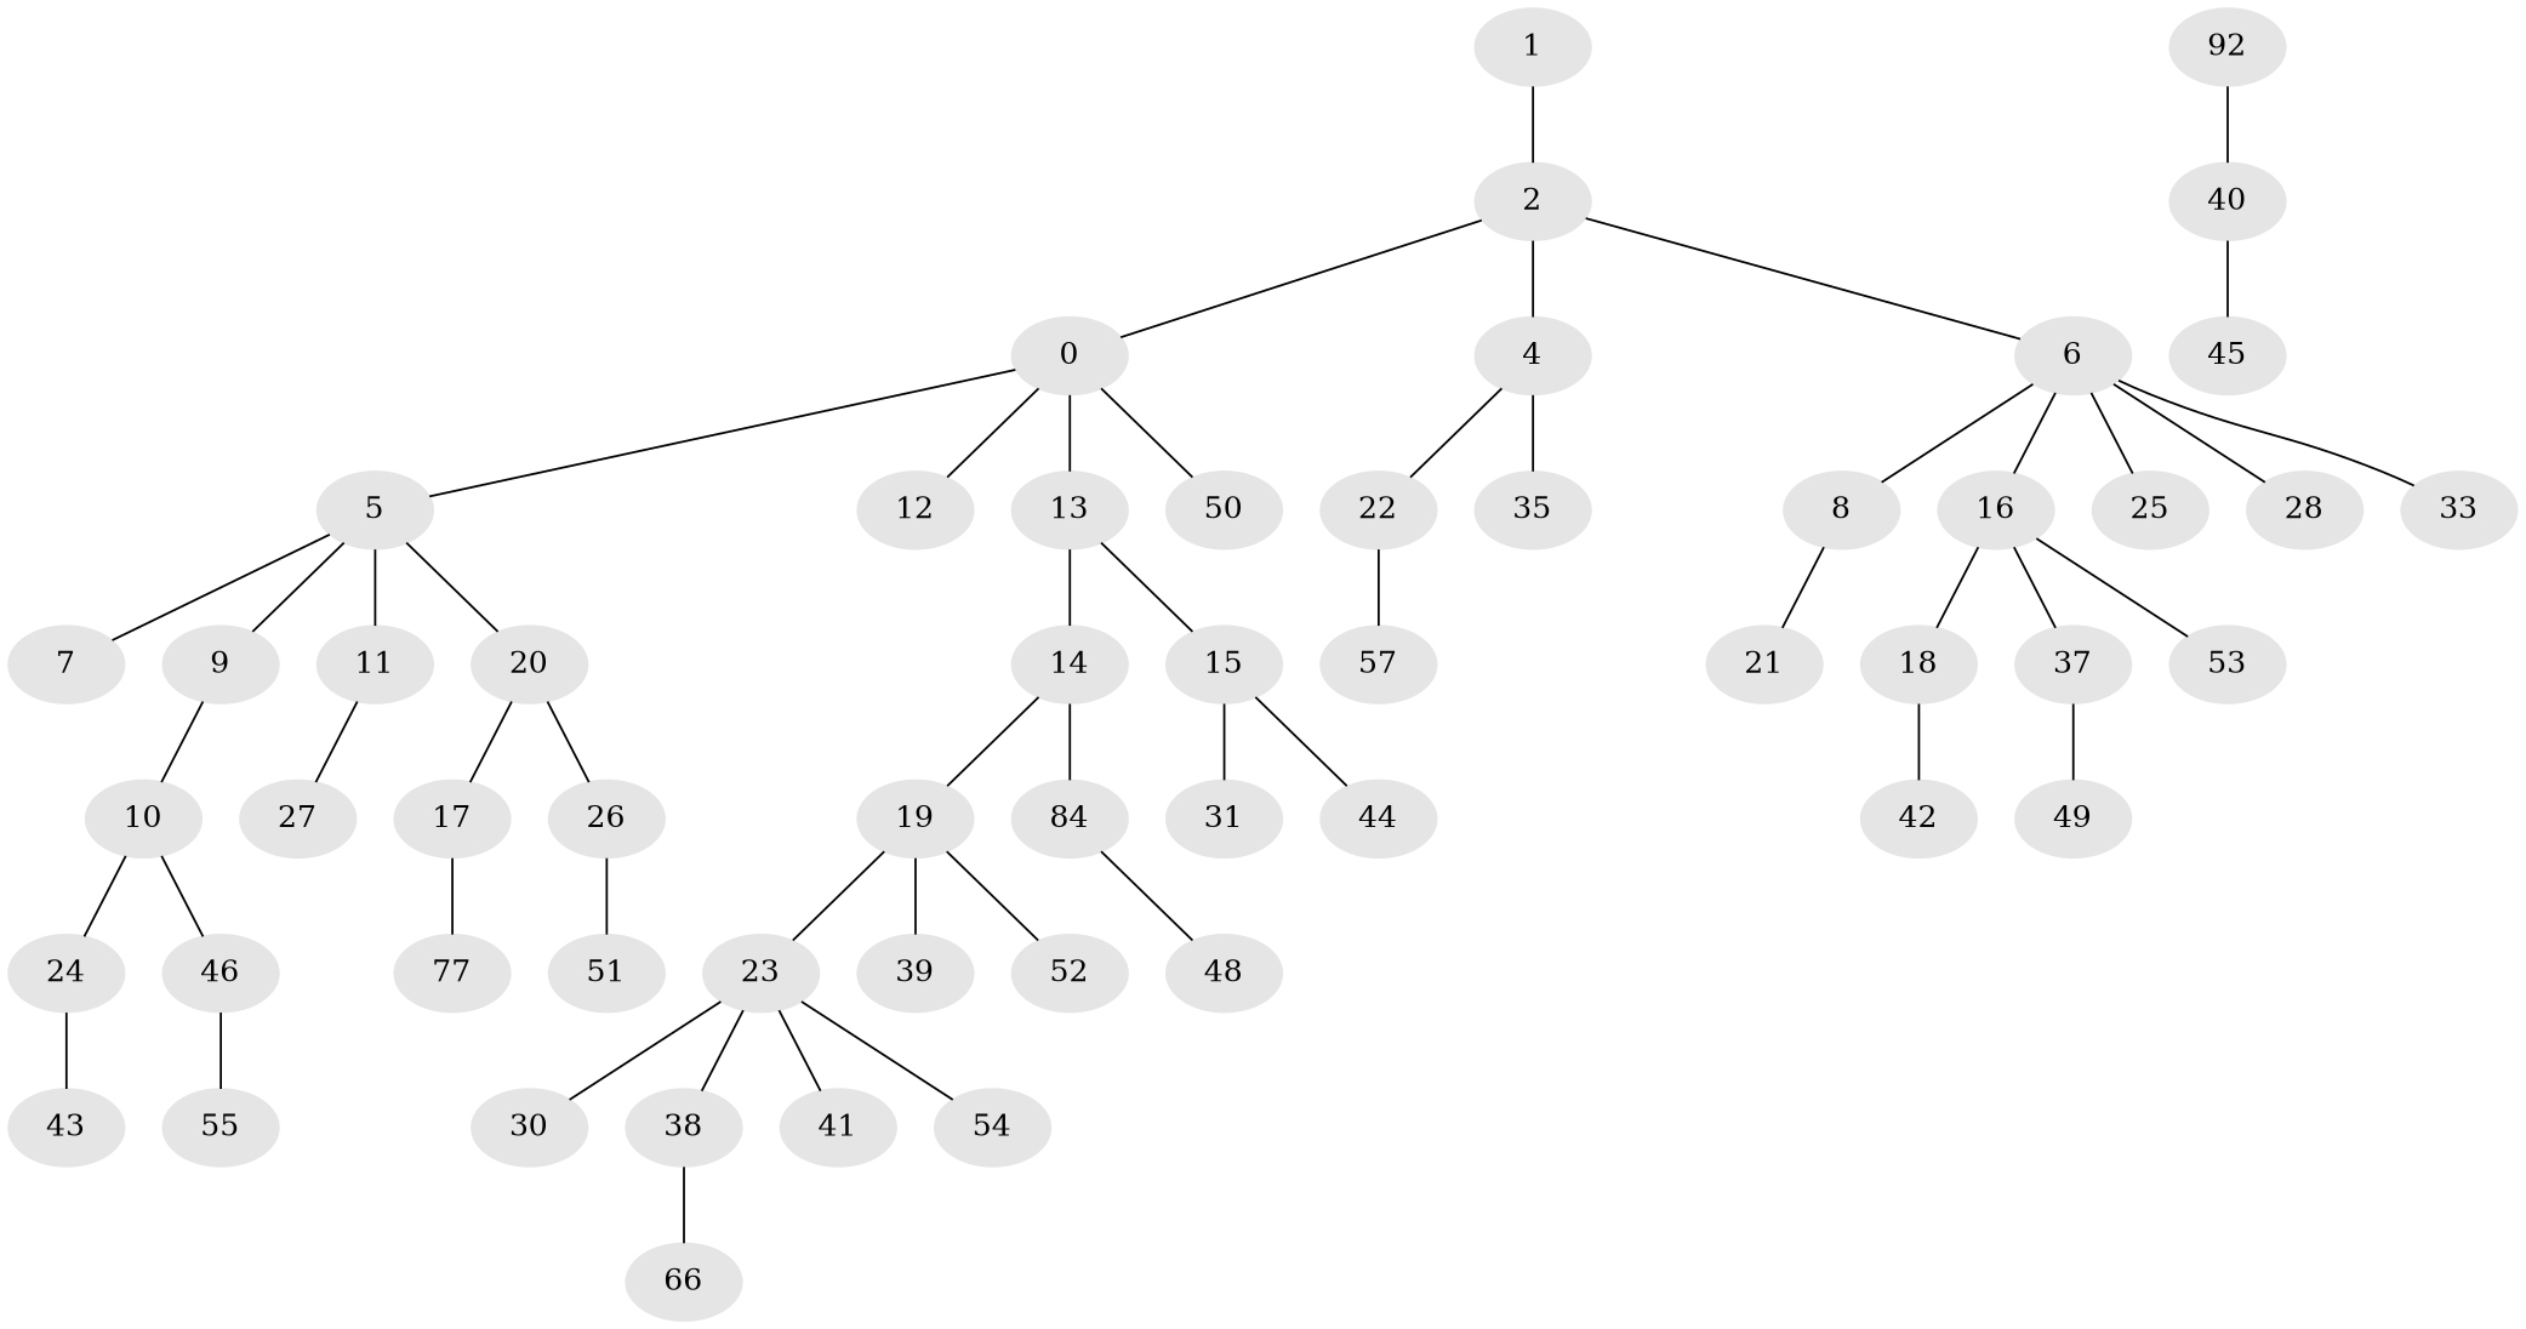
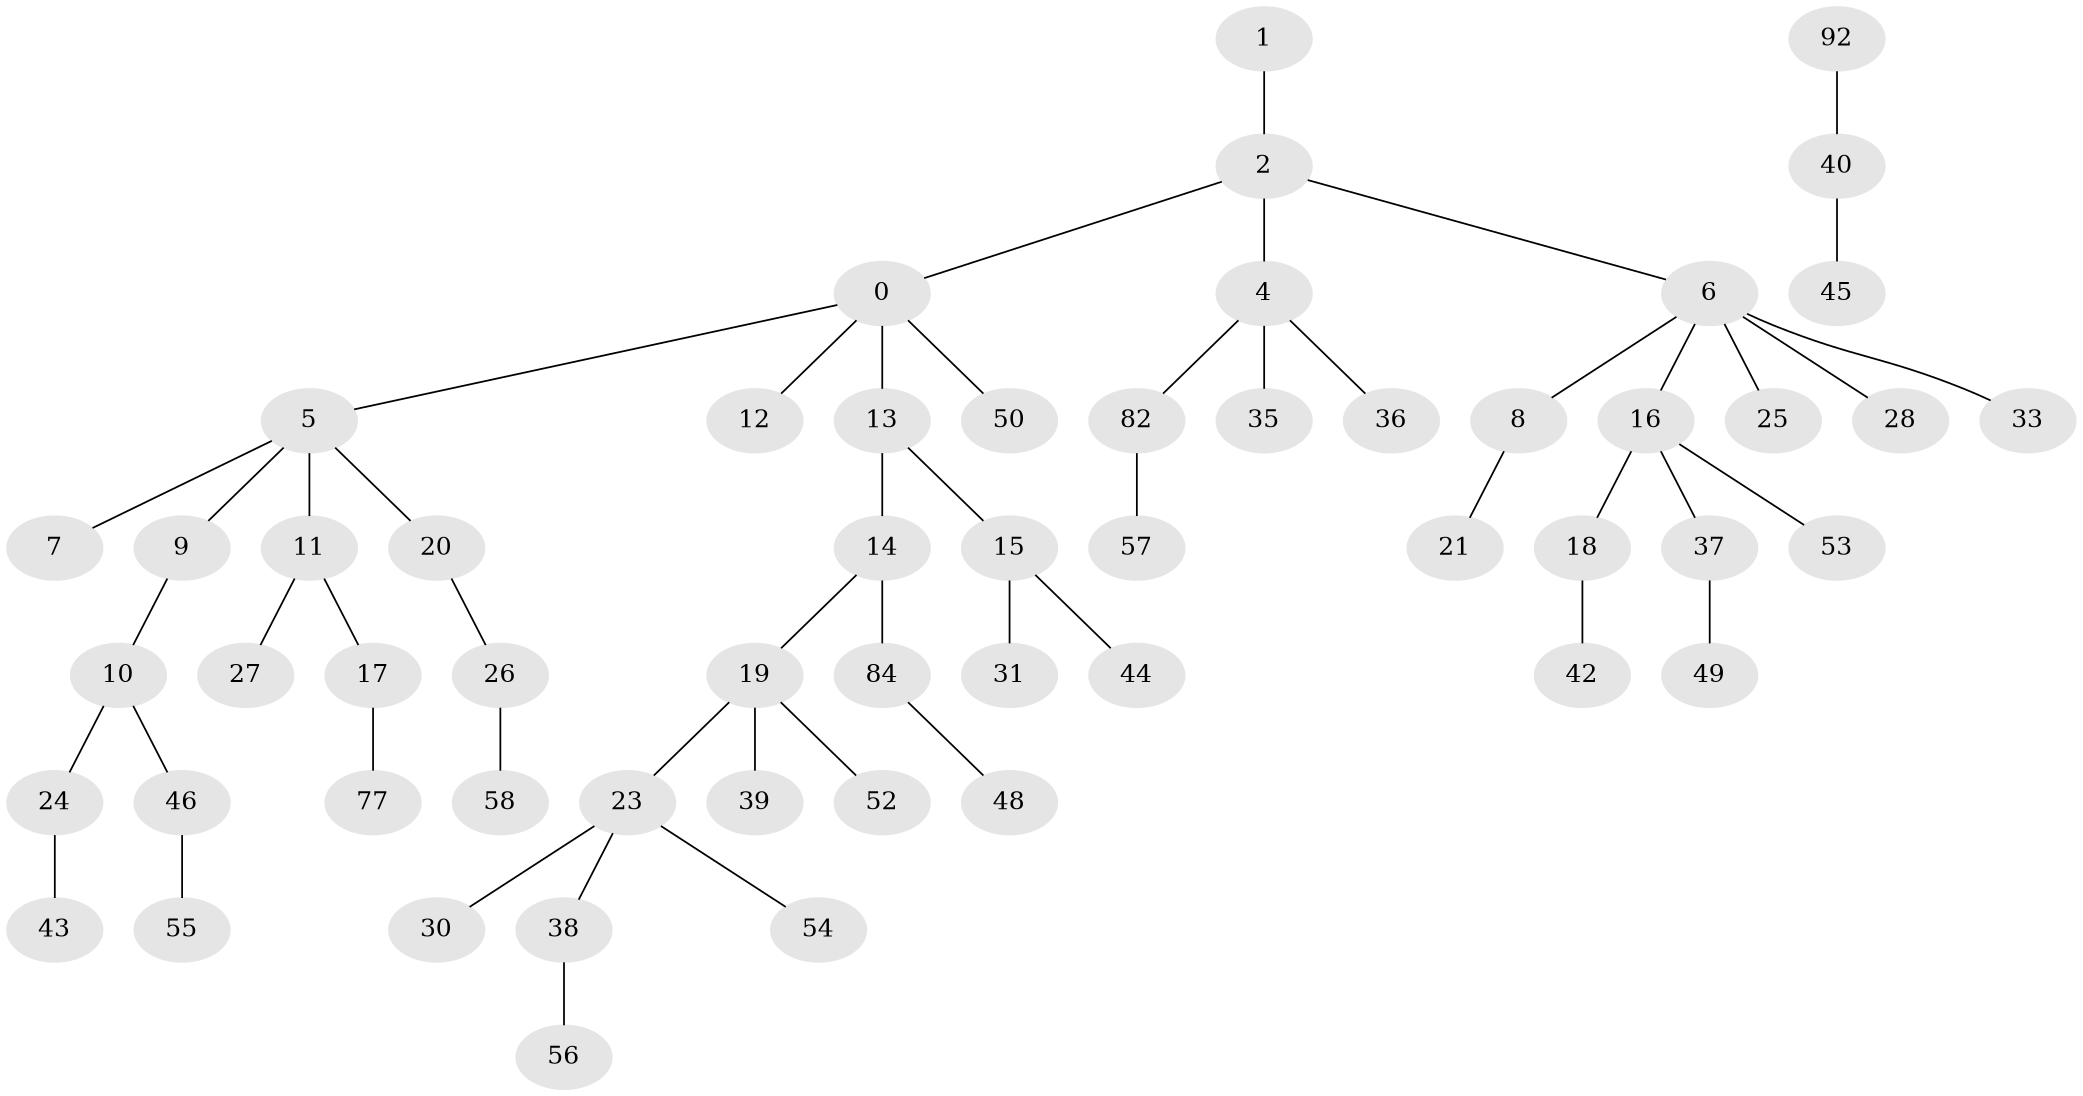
  graph {
    fontname="DejaVu Serif"
    node [color=gray90 fontname="DejaVu Serif" style=filled]
    edge [fontname="DejaVu Serif"]
    1
    2
    n3 [label=0]
    4
    6
    5
    12
    13
    50
-   22
+   22 [label=82]
    35
+   36
    8
    16
    25
    28
    33
    7
    9
    11
    20
    14
    15
    57
    10
    17
    27
    26
    21
    18
    37
    53
    24
    46
    43
    55
    n37 [label=77]
    19
    n39 [label=84]
    31
    44
    23
    39
    52
    48
    42
    49
    30
    38
-   41
    54
-   51
-   56 [label=66]
+   51 [label=58]
+   56
    n54 [label=92]
    40
    45
    1 -- 2
    2 -- n3
    2 -- 4
    2 -- 6
    n3 -- 5
    n3 -- 12
    n3 -- 13
    n3 -- 50
    4 -- 22
    4 -- 35
+   4 -- 36
    6 -- 8
    6 -- 16
    6 -- 25
    6 -- 28
    6 -- 33
    5 -- 7
    5 -- 9
    5 -- 11
    5 -- 20
    13 -- 14
    13 -- 15
    22 -- 57
    8 -- 21
    16 -- 18
    16 -- 37
    16 -- 53
    9 -- 10
-   20 -- 17
+   11 -- 17
    11 -- 27
    20 -- 26
    14 -- 19
    14 -- n39
    15 -- 31
    15 -- 44
    10 -- 24
    10 -- 46
    17 -- n37
    26 -- 51
    18 -- 42
    37 -- 49
    24 -- 43
    46 -- 55
    19 -- 23
    19 -- 39
    19 -- 52
    n39 -- 48
    23 -- 30
    23 -- 38
-   23 -- 41
    23 -- 54
    38 -- 56
    n54 -- 40
    40 -- 45
  }
